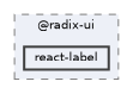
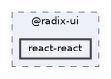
  digraph {
    compound=true
-   n1 [color=grey25 fillcolor="#edf0f7" fontname=Helvetica fontsize=10 height=0.2 label="react-label" shape=box style="filled,bold" width=0.4]
+   n1 [color=grey25 fillcolor="#edf0f7" fontname=Helvetica fontsize=10 height=0.2 label="react-react" shape=box style="filled,bold" width=0.4]
    subgraph cluster_1 {
      bgcolor="#edf0f7"
      fontname=Helvetica
      fontsize=10
      label="@radix-ui"
      pencolor=grey50
      style="filled,dashed"
      n1
    }
  }
